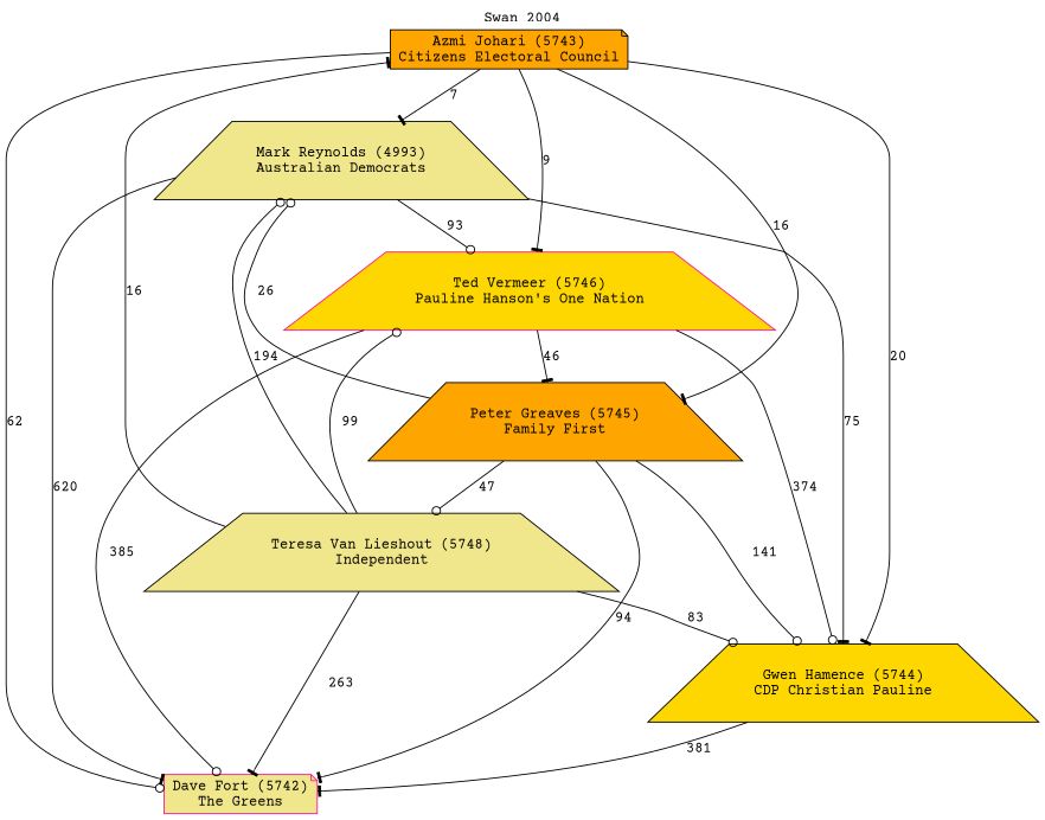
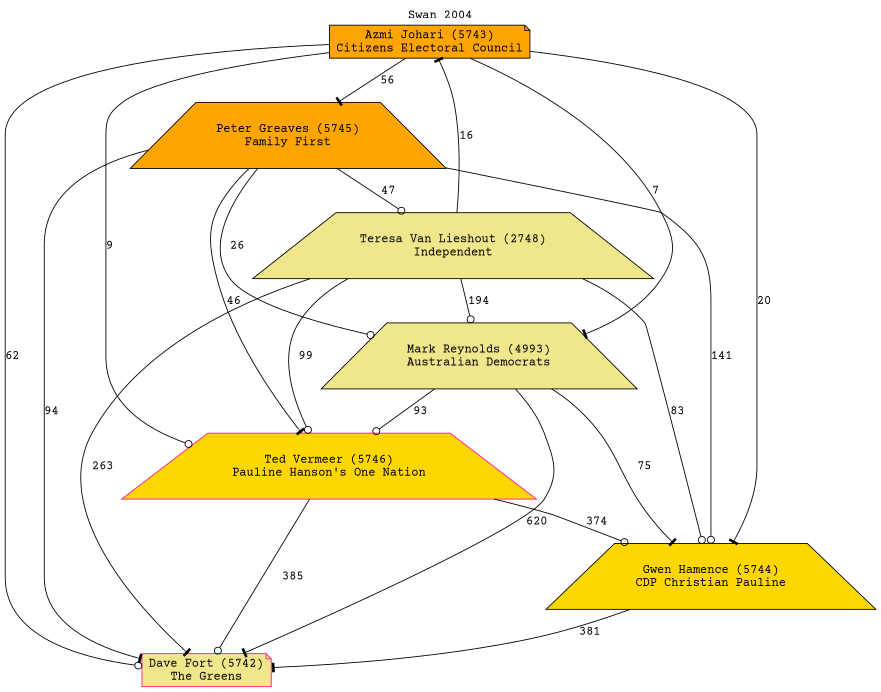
  digraph {
    fontname="Courier Prime"
    label="Swan 2004"
    labelloc=t
    mclimit=10
    node [color=black fillcolor=khaki fontname="Courier Prime" shape=trapezium style=filled]
    edge [arrowhead=tee fontname="Courier Prime"]
    n1 [fillcolor=orange label="Azmi Johari (5743)\nCitizens Electoral Council" shape=note]
    n2 [color=deeppink label="Dave Fort (5742)\nThe Greens" shape=note]
    n3 [fillcolor=gold label="Gwen Hamence (5744)\nCDP Christian Pauline"]
    n4 [label="Mark Reynolds (4993)\nAustralian Democrats"]
    n5 [fillcolor=orange label="Peter Greaves (5745)\nFamily First"]
    n6 [color=deeppink fillcolor=gold label="Ted Vermeer (5746)\nPauline Hanson's One Nation"]
-   n7 [label="Teresa Van Lieshout (5748)\nIndependent"]
+   n7 [label="Teresa Van Lieshout (2748)\nIndependent"]
    n1 -> n2 [arrowhead=odot label=62]
    n1 -> n3 [label=20]
    n1 -> n4 [label=7]
-   n1 -> n5 [label=16]
-   n1 -> n6 [label=9]
+   n1 -> n5 [label=56]
+   n1 -> n6 [arrowhead=odot label=9]
    n3 -> n2 [label=381]
    n4 -> n2 [label=620]
    n4 -> n3 [label=75]
    n4 -> n6 [arrowhead=odot label=93]
    n5 -> n2 [label=94]
    n5 -> n3 [arrowhead=odot label=141]
    n5 -> n4 [arrowhead=odot label=26]
-   n6 -> n5 [label=46]
+   n5 -> n6 [label=46]
    n5 -> n7 [arrowhead=odot label=47]
    n6 -> n2 [arrowhead=odot label=385]
    n6 -> n3 [arrowhead=odot label=374]
    n7 -> n1 [label=16]
    n7 -> n2 [label=263]
    n7 -> n3 [arrowhead=odot label=83]
    n7 -> n4 [arrowhead=odot label=194]
    n7 -> n6 [arrowhead=odot label=99]
  }
